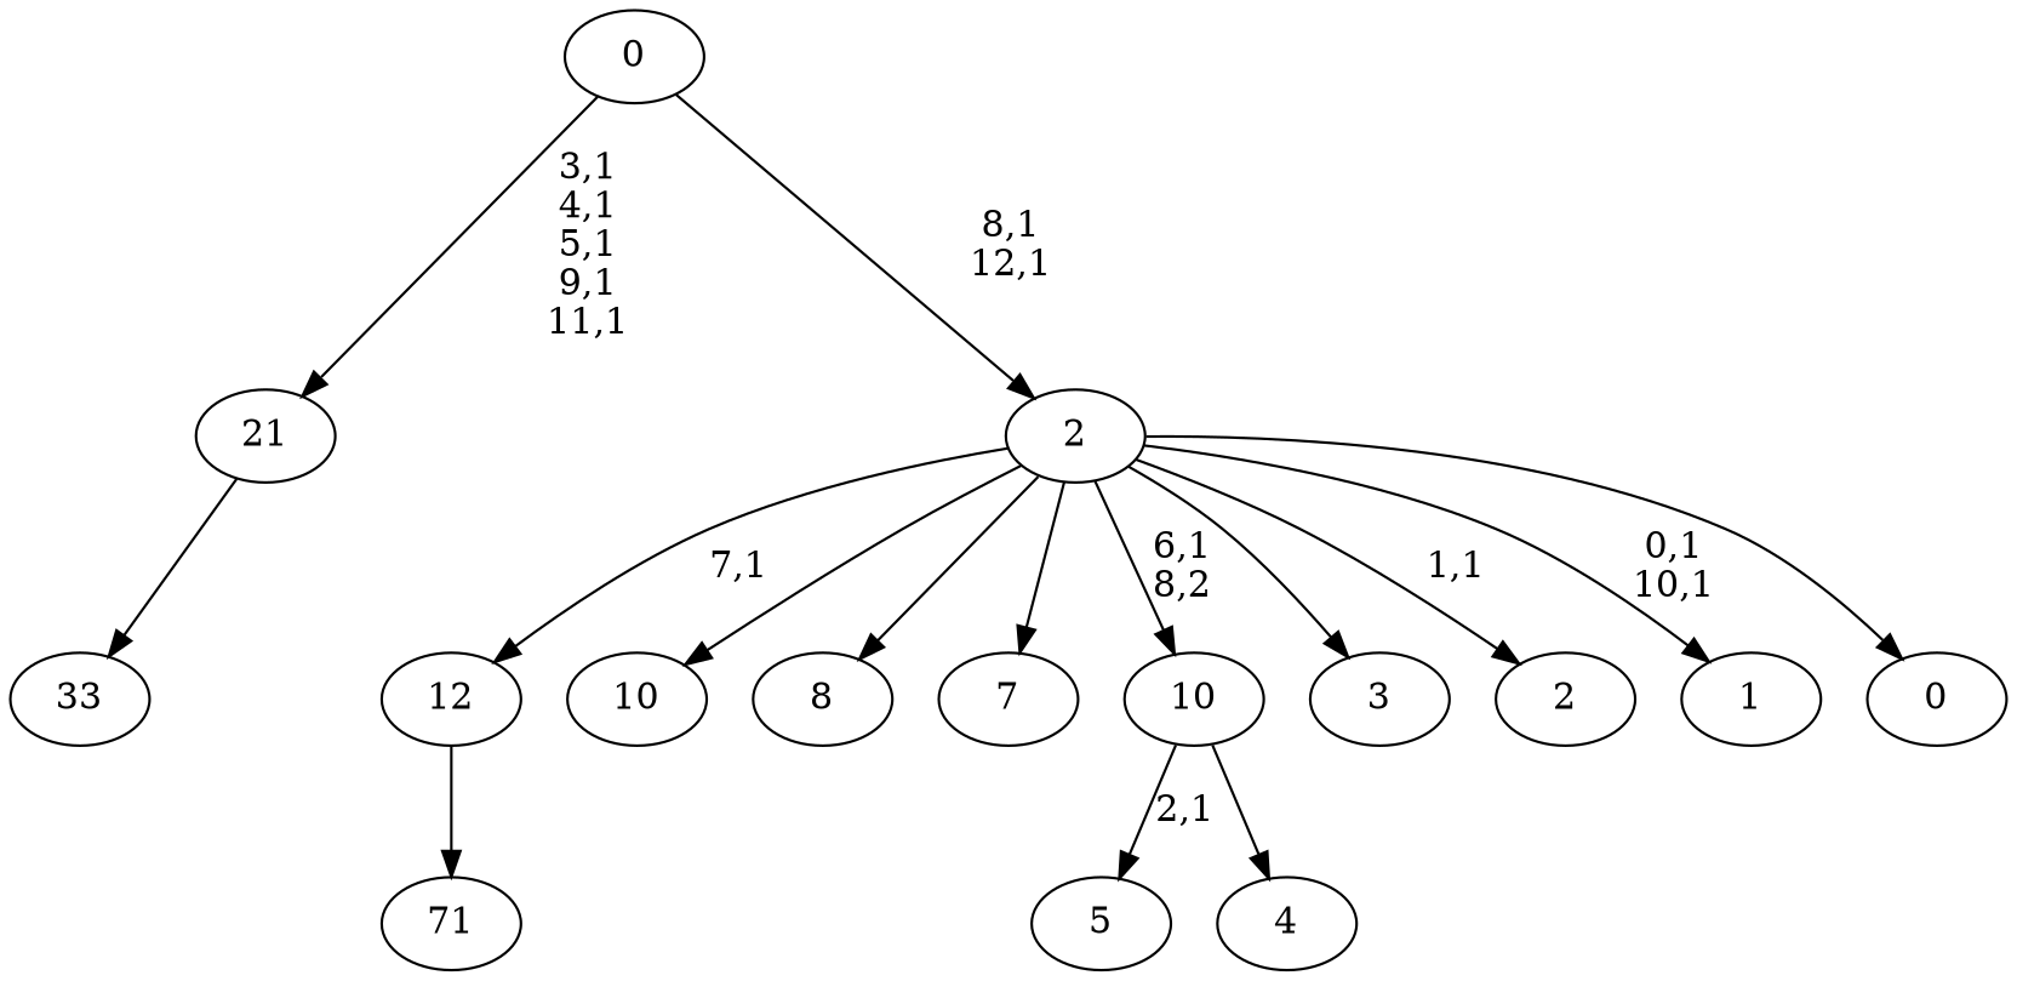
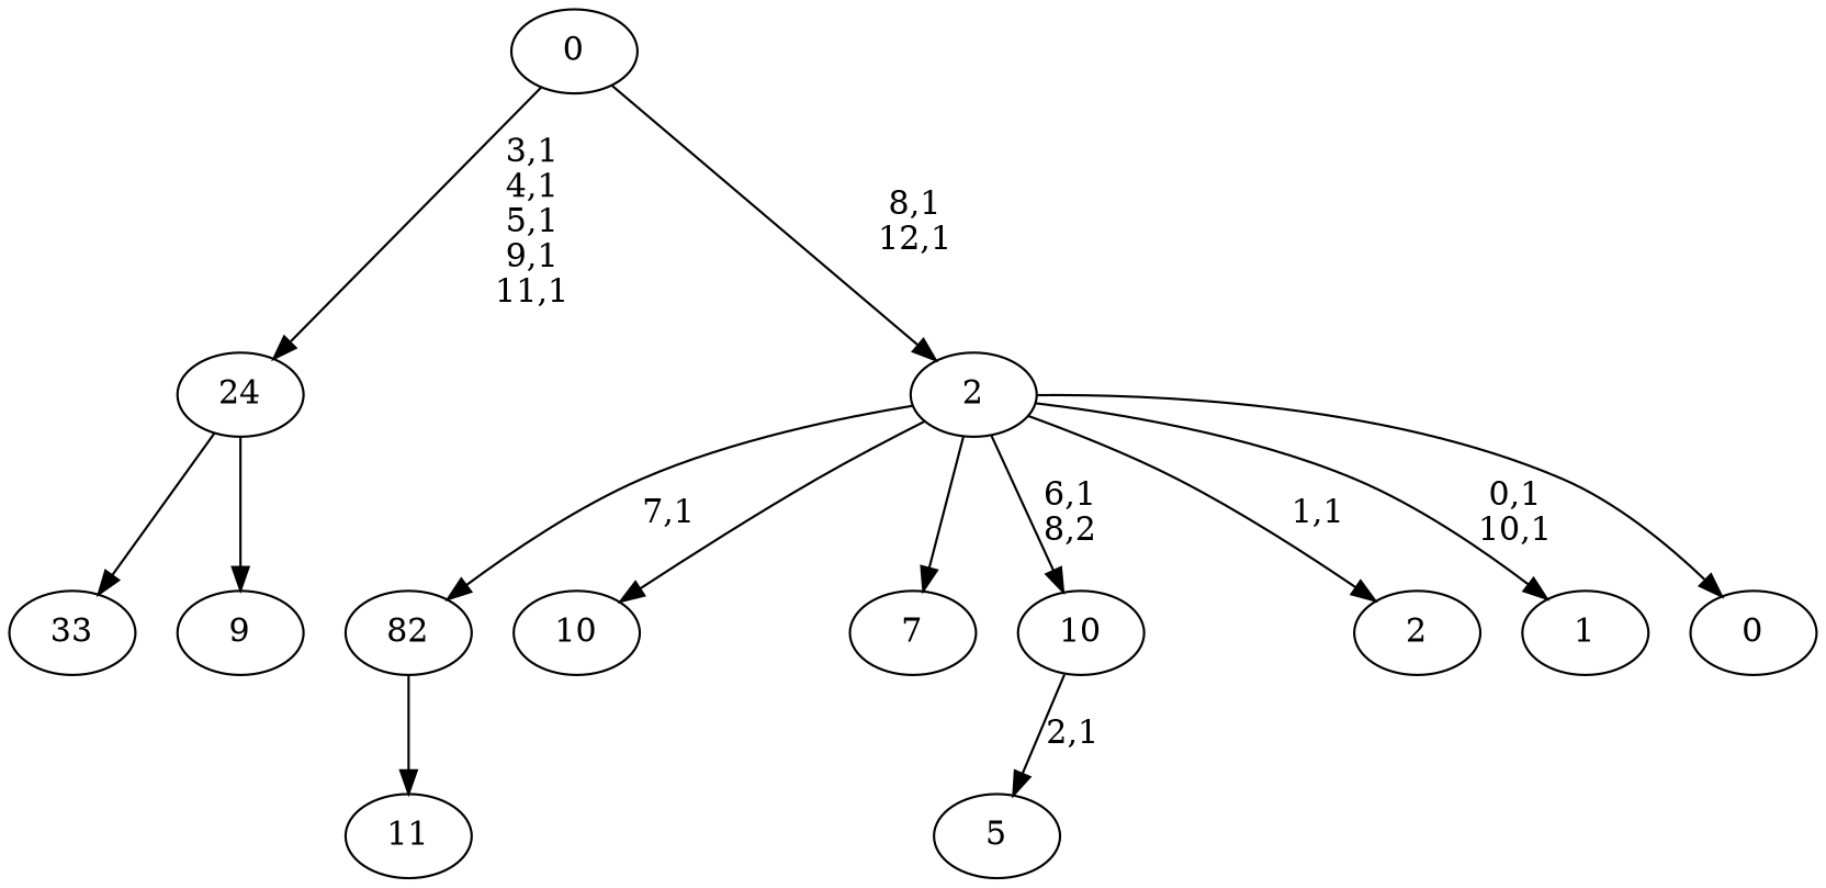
  digraph {
    n1 [label=33]
-   n2 [label=12]
-   n3 [label=71]
+   n2 [label=82]
+   n3 [label=11]
    n4 [label=10]
-   21
-   n7 [label=8]
+   n5 [label=9]
+   21 [label=24]
    n8 [label=7]
    n9 [label=5]
-   n10 [label=4]
    10
-   n12 [label=3]
    n13 [label=2]
    n14 [label=1]
    n15 [label=0]
    2
    0
    n2 -> n3
    21 -> n1
+   21 -> n5
    10 -> n9 [label="2,1"]
-   10 -> n10
    2 -> n2 [label="7,1"]
    2 -> n4
-   2 -> n7
    2 -> n8
    2 -> 10 [label="6,1\n8,2"]
-   2 -> n12
    2 -> n13 [label="1,1"]
    2 -> n14 [label="0,1\n10,1"]
    2 -> n15
    0 -> 21 [label="3,1\n4,1\n5,1\n9,1\n11,1"]
    0 -> 2 [label="8,1\n12,1"]
  }
